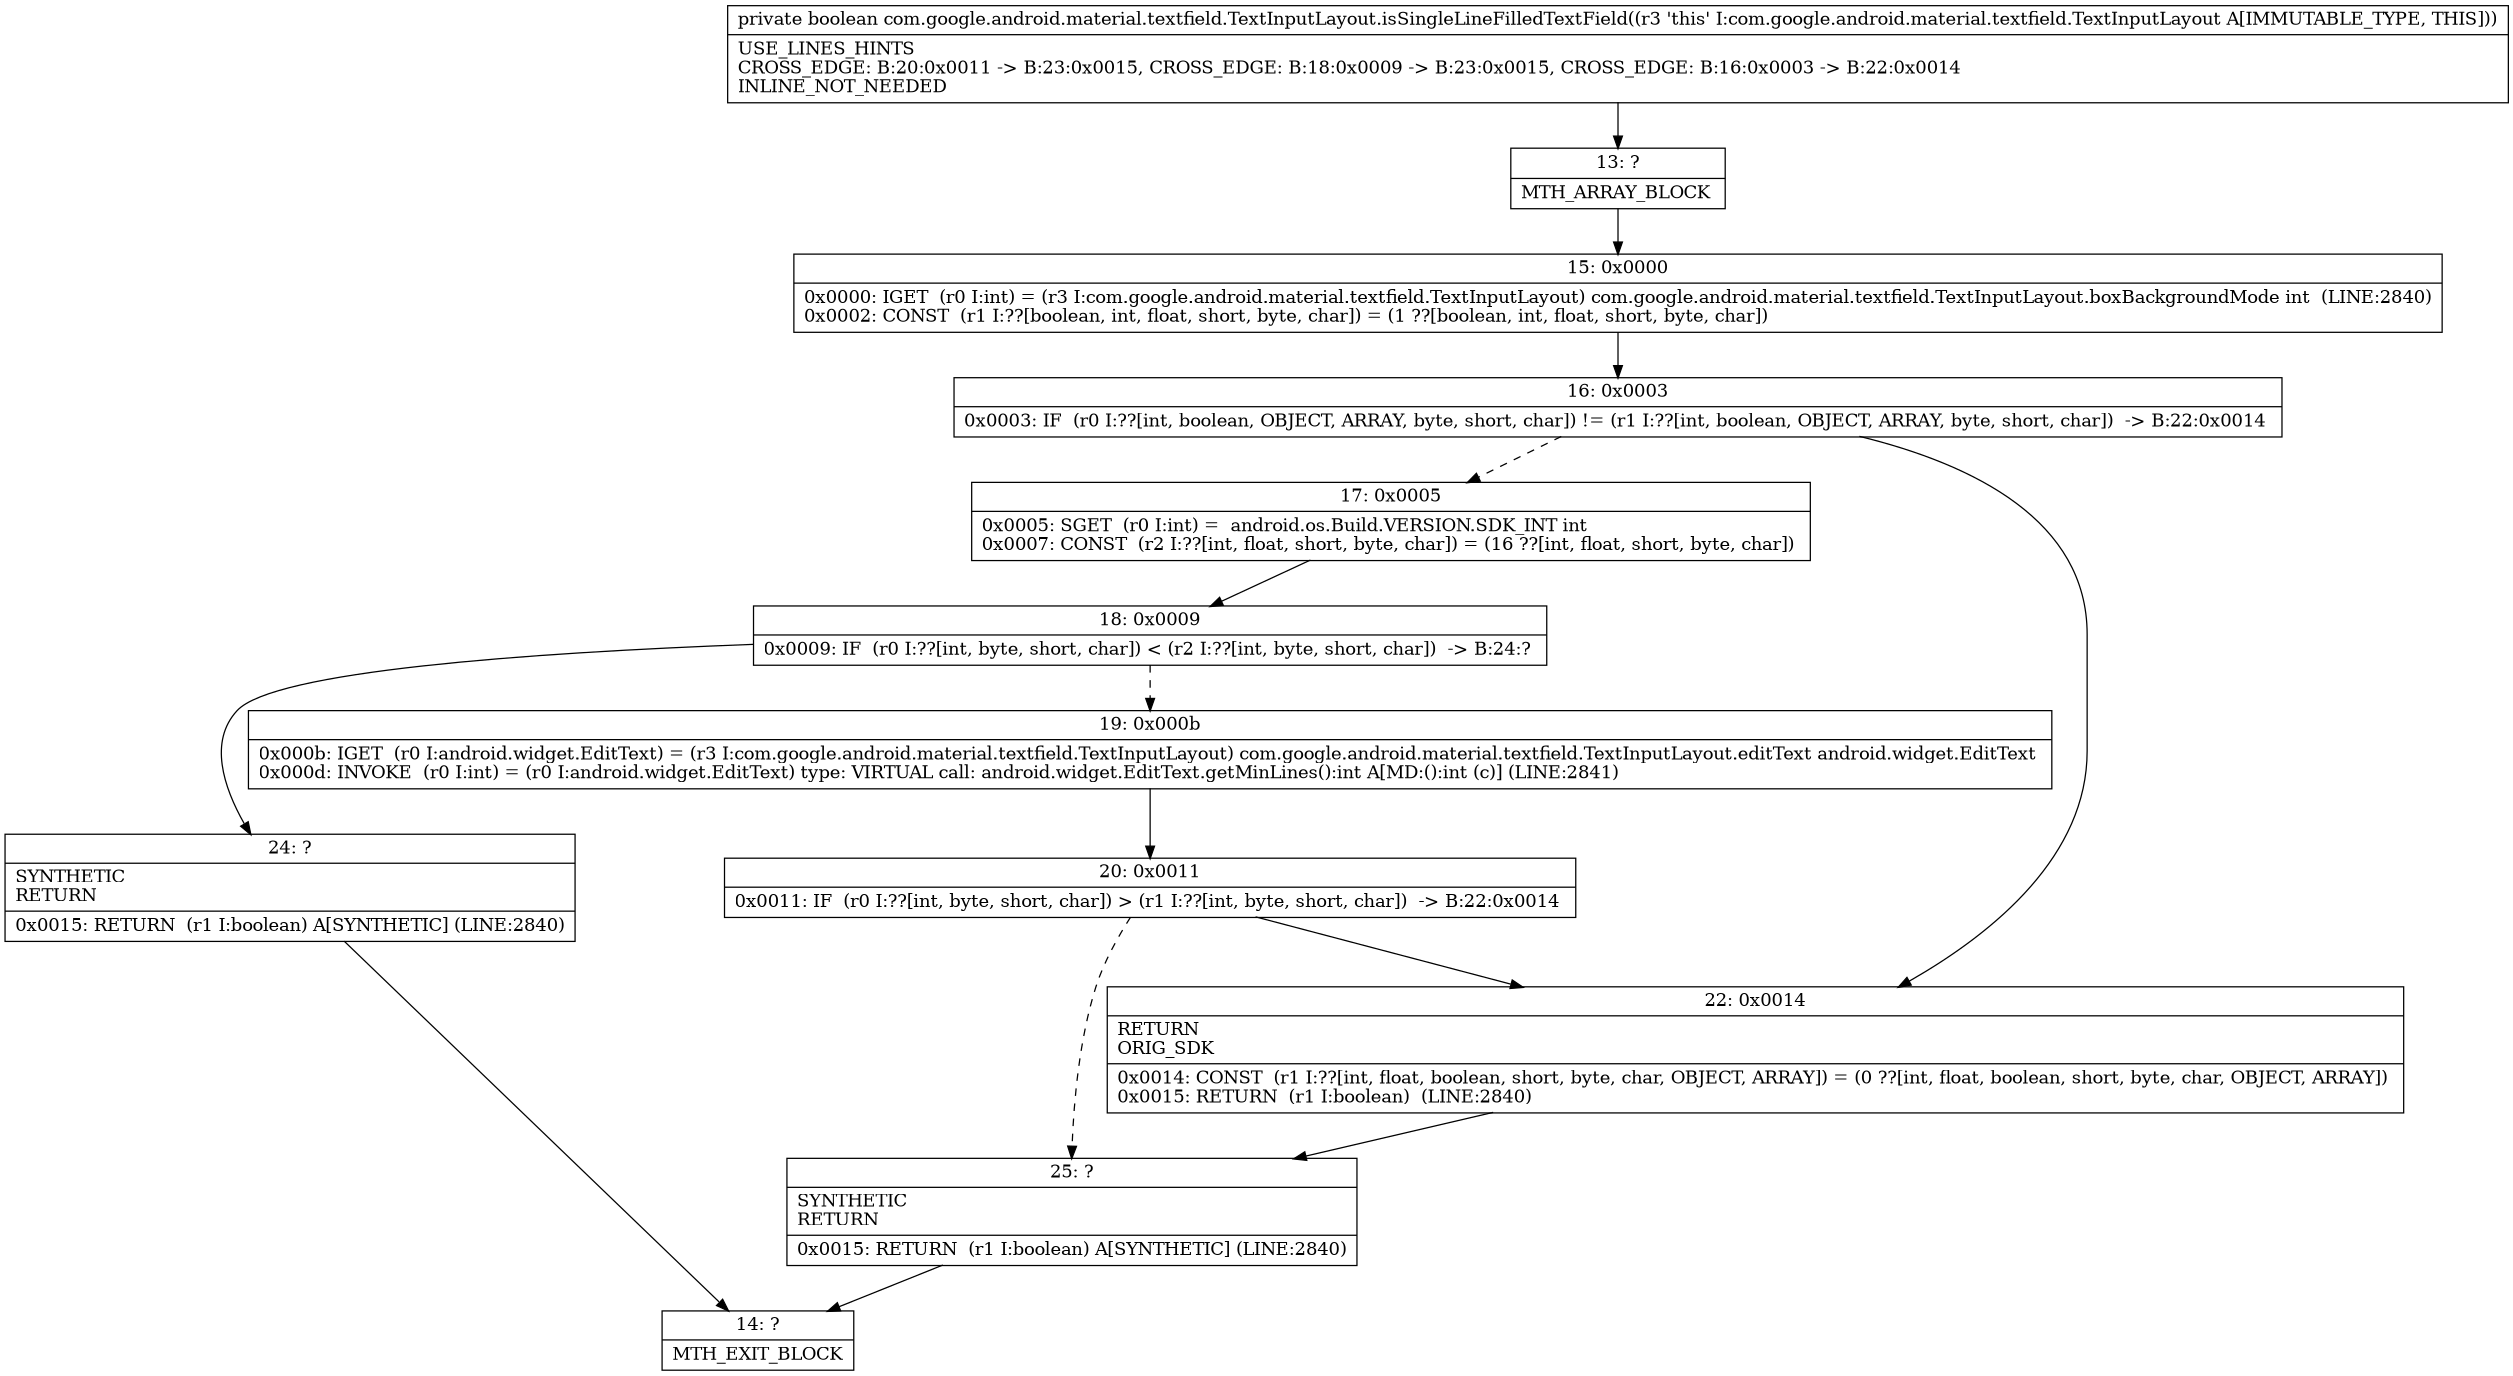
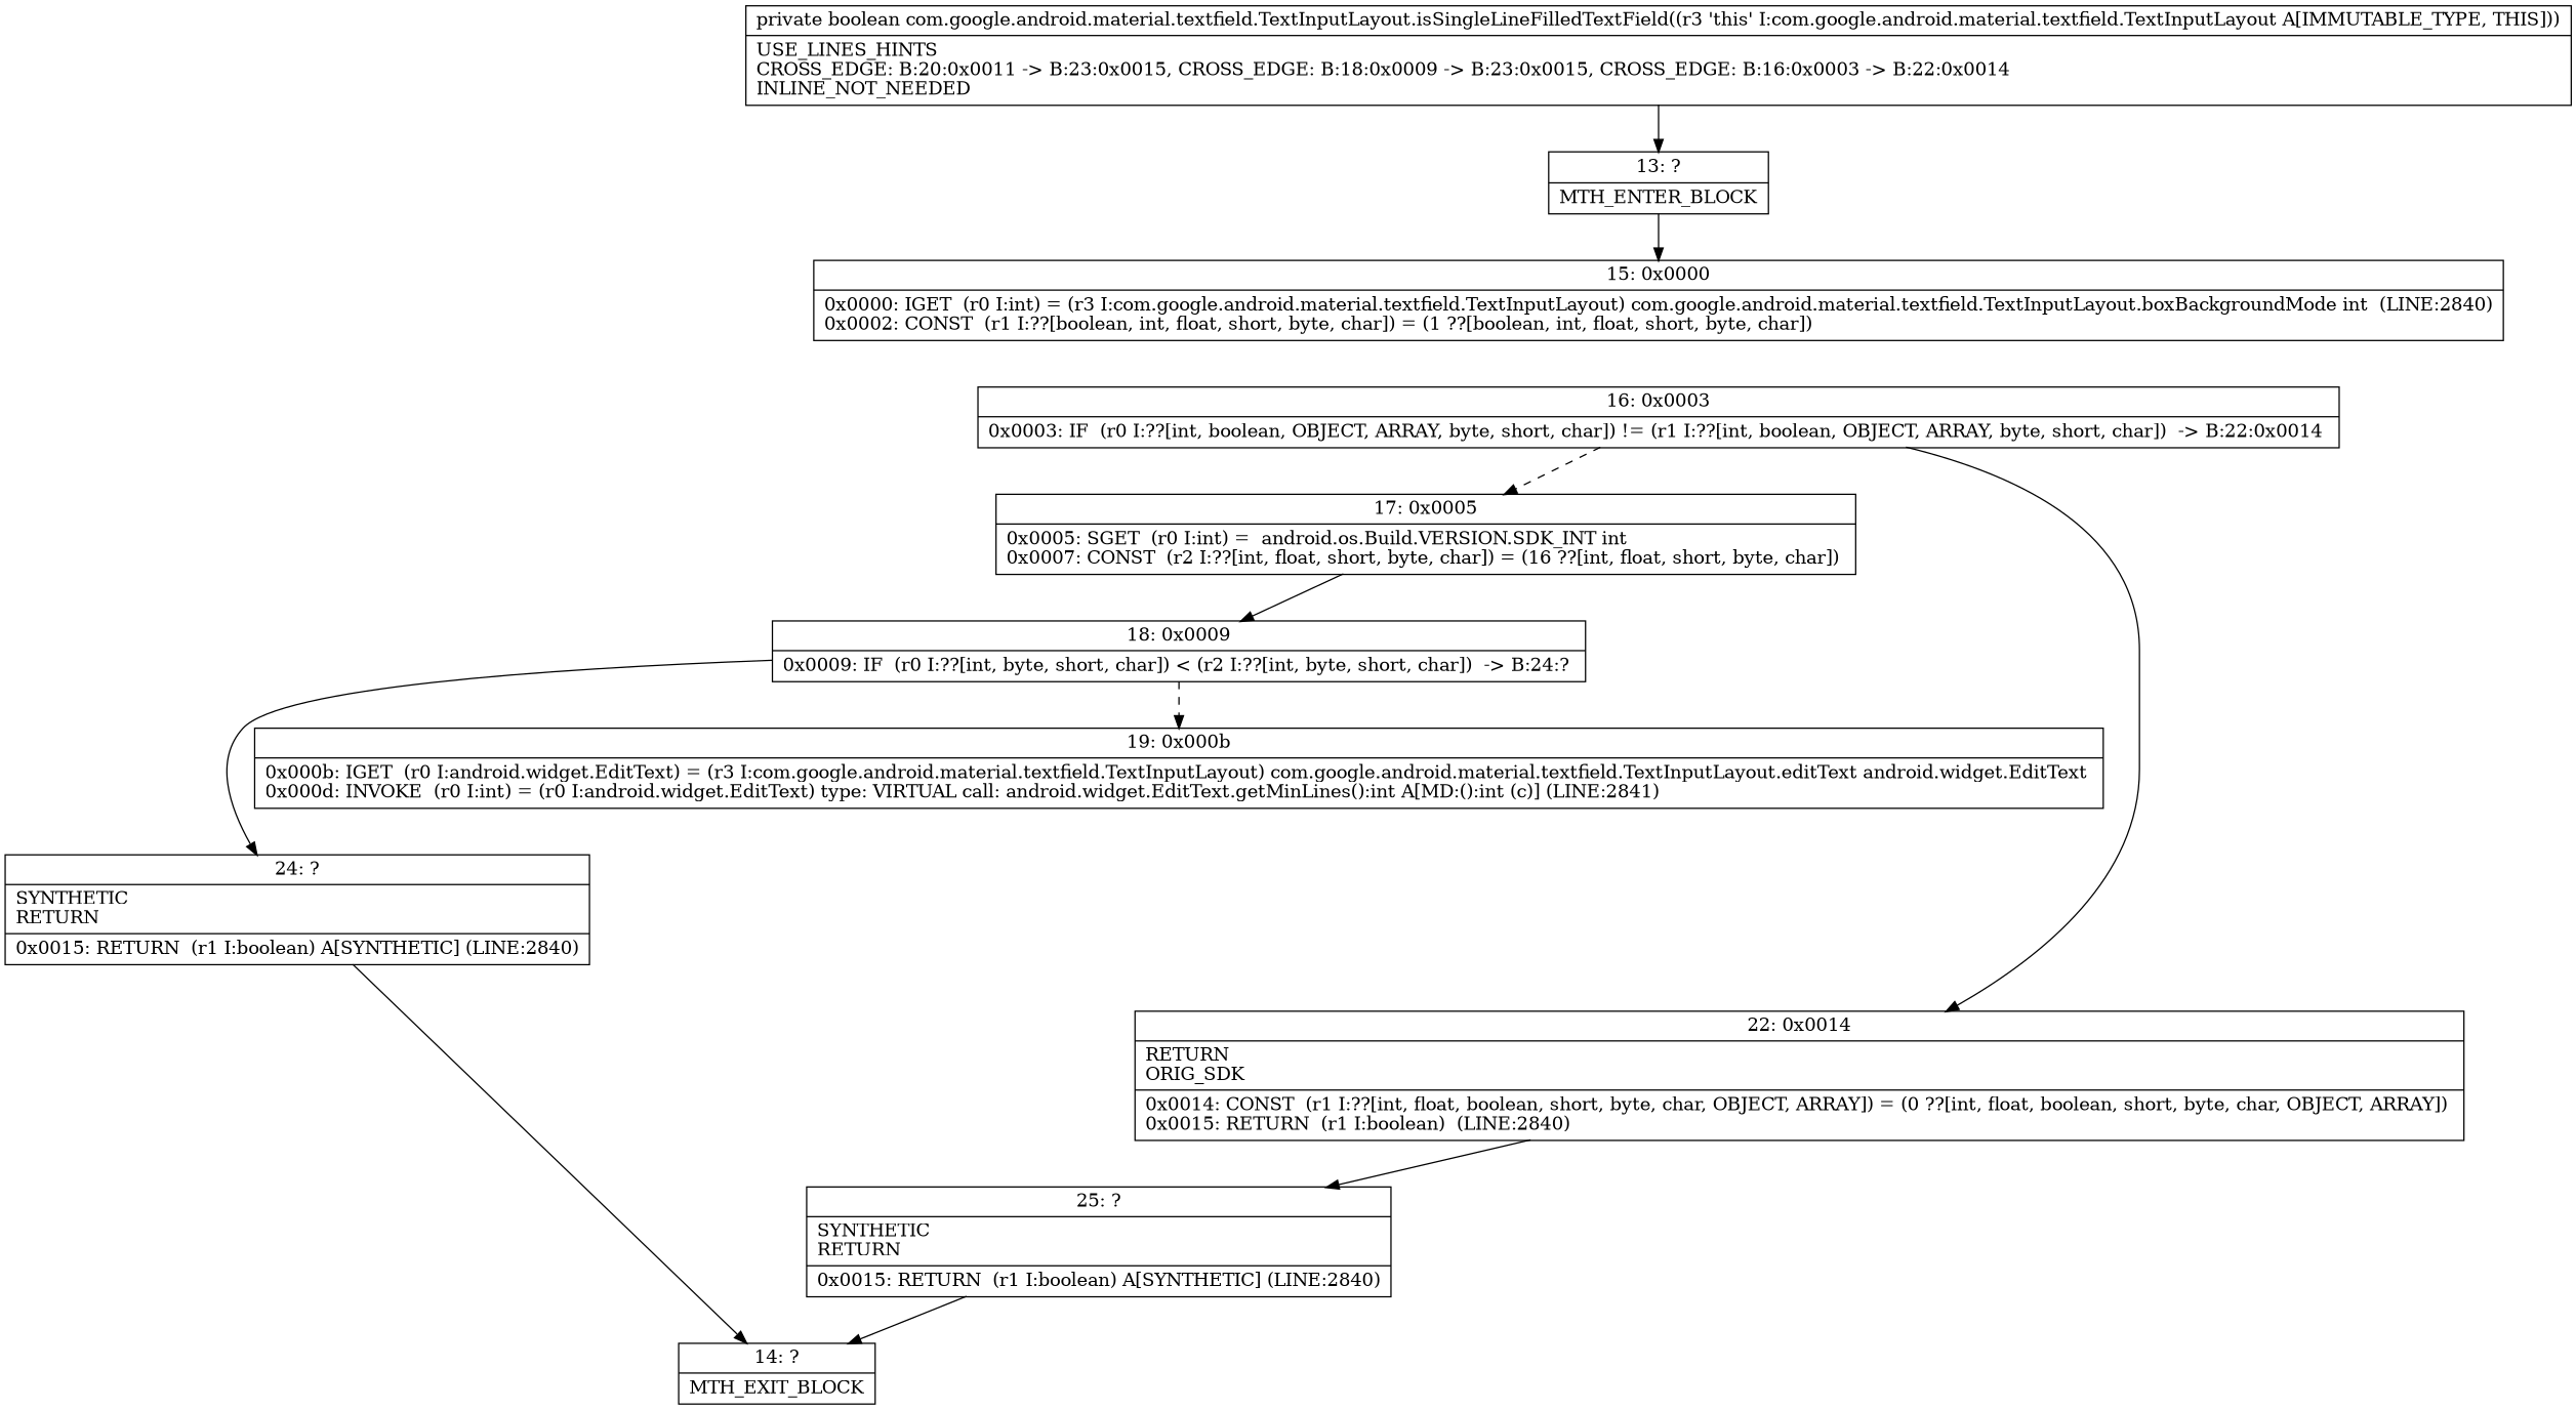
  digraph {
    node [shape=record]
-   n1 [label="{13\:\ ?|MTH_ARRAY_BLOCK\l}"]
+   n1 [label="{13\:\ ?|MTH_ENTER_BLOCK\l}"]
    n2 [label="{15\:\ 0x0000|0x0000: IGET  (r0 I:int) = (r3 I:com.google.android.material.textfield.TextInputLayout) com.google.android.material.textfield.TextInputLayout.boxBackgroundMode int  (LINE:2840)\l0x0002: CONST  (r1 I:??[boolean, int, float, short, byte, char]) = (1 ??[boolean, int, float, short, byte, char]) \l}"]
    n3 [label="{16\:\ 0x0003|0x0003: IF  (r0 I:??[int, boolean, OBJECT, ARRAY, byte, short, char]) != (r1 I:??[int, boolean, OBJECT, ARRAY, byte, short, char])  \-\> B:22:0x0014 \l}"]
    n4 [label="{17\:\ 0x0005|0x0005: SGET  (r0 I:int) =  android.os.Build.VERSION.SDK_INT int \l0x0007: CONST  (r2 I:??[int, float, short, byte, char]) = (16 ??[int, float, short, byte, char]) \l}"]
    n5 [label="{22\:\ 0x0014|RETURN\lORIG_SDK\l|0x0014: CONST  (r1 I:??[int, float, boolean, short, byte, char, OBJECT, ARRAY]) = (0 ??[int, float, boolean, short, byte, char, OBJECT, ARRAY]) \l0x0015: RETURN  (r1 I:boolean)  (LINE:2840)\l}"]
    n6 [label="{18\:\ 0x0009|0x0009: IF  (r0 I:??[int, byte, short, char]) \< (r2 I:??[int, byte, short, char])  \-\> B:24:? \l}"]
    n7 [label="{25\:\ ?|SYNTHETIC\lRETURN\l|0x0015: RETURN  (r1 I:boolean) A[SYNTHETIC] (LINE:2840)\l}"]
    n8 [label="{19\:\ 0x000b|0x000b: IGET  (r0 I:android.widget.EditText) = (r3 I:com.google.android.material.textfield.TextInputLayout) com.google.android.material.textfield.TextInputLayout.editText android.widget.EditText \l0x000d: INVOKE  (r0 I:int) = (r0 I:android.widget.EditText) type: VIRTUAL call: android.widget.EditText.getMinLines():int A[MD:():int (c)] (LINE:2841)\l}"]
    n9 [label="{24\:\ ?|SYNTHETIC\lRETURN\l|0x0015: RETURN  (r1 I:boolean) A[SYNTHETIC] (LINE:2840)\l}"]
-   n10 [label="{20\:\ 0x0011|0x0011: IF  (r0 I:??[int, byte, short, char]) \> (r1 I:??[int, byte, short, char])  \-\> B:22:0x0014 \l}"]
    n11 [label="{14\:\ ?|MTH_EXIT_BLOCK\l}"]
    n12 [label="{private boolean com.google.android.material.textfield.TextInputLayout.isSingleLineFilledTextField((r3 'this' I:com.google.android.material.textfield.TextInputLayout A[IMMUTABLE_TYPE, THIS]))  | USE_LINES_HINTS\lCROSS_EDGE: B:20:0x0011 \-\> B:23:0x0015, CROSS_EDGE: B:18:0x0009 \-\> B:23:0x0015, CROSS_EDGE: B:16:0x0003 \-\> B:22:0x0014\lINLINE_NOT_NEEDED\l}"]
    n1 -> n2
-   n2 -> n3
    n3 -> n4 [style=dashed]
    n3 -> n5
    n4 -> n6
    n5 -> n7
    n6 -> n8 [style=dashed]
    n6 -> n9
    n7 -> n11
-   n8 -> n10
    n9 -> n11
-   n10 -> n5
-   n10 -> n7 [style=dashed]
    n12 -> n1
  }
